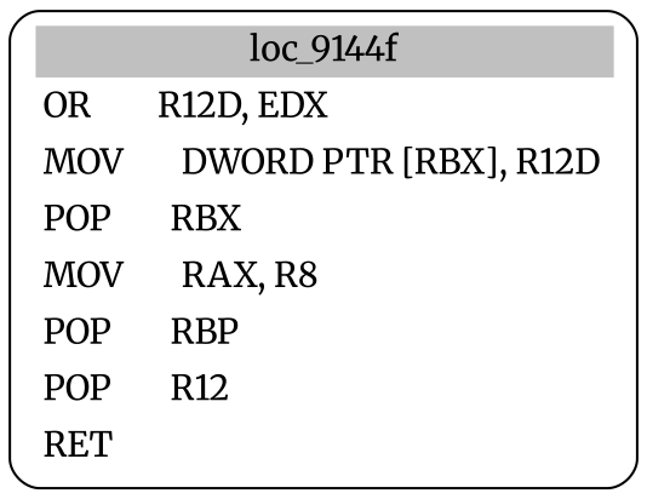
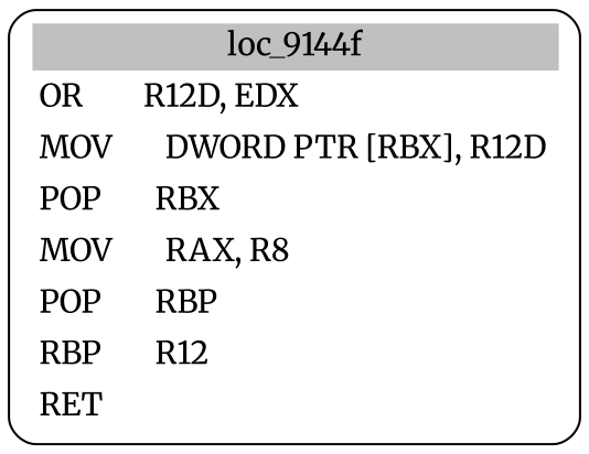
  digraph {
    fontname=Merriweather
-   n1 [fontname=Merriweather label=<<table border="0" cellborder="0" cellpadding="3"><tr><td align="center" colspan="2" bgcolor="grey">loc_9144f</td></tr><tr><td align="left">OR         R12D, EDX</td></tr><tr><td align="left">MOV        DWORD PTR [RBX], R12D</td></tr><tr><td align="left">POP        RBX</td></tr><tr><td align="left">MOV        RAX, R8</td></tr><tr><td align="left">POP        RBP</td></tr><tr><td align="left">POP        R12</td></tr><tr><td align="left">RET        </td></tr></table>> shape=Mrecord]
+   n1 [fontname=Merriweather label=<<table border="0" cellborder="0" cellpadding="3"><tr><td align="center" colspan="2" bgcolor="grey">loc_9144f</td></tr><tr><td align="left">OR         R12D, EDX</td></tr><tr><td align="left">MOV        DWORD PTR [RBX], R12D</td></tr><tr><td align="left">POP        RBX</td></tr><tr><td align="left">MOV        RAX, R8</td></tr><tr><td align="left">POP        RBP</td></tr><tr><td align="left">RBP        R12</td></tr><tr><td align="left">RET        </td></tr></table>> shape=Mrecord]
  }
